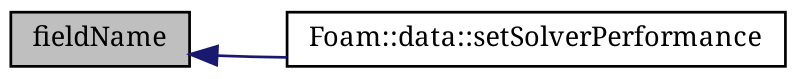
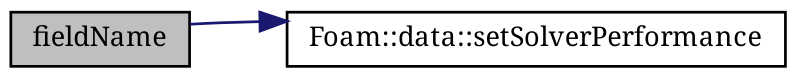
  digraph {
    rankdir=LR
    fontname="Noto Serif"
    node [color=black fontname="Noto Serif" fontsize=10 shape=record]
    n1 [fillcolor=grey75 fontcolor=black height=0.2 label=fieldName style=filled width=0.4]
    n2 [height=0.2 label="Foam::data::setSolverPerformance" width=0.4]
-   n1 -> n2 [color=midnightblue dir=back fontname="Noto Serif" fontsize=10 labelfontname=Helvetica labelfontsize=10 style=solid]
+   n2 -> n1 [color=midnightblue dir=back fontname="Noto Serif" fontsize=10 labelfontname=Helvetica labelfontsize=10 style=solid]
  }
